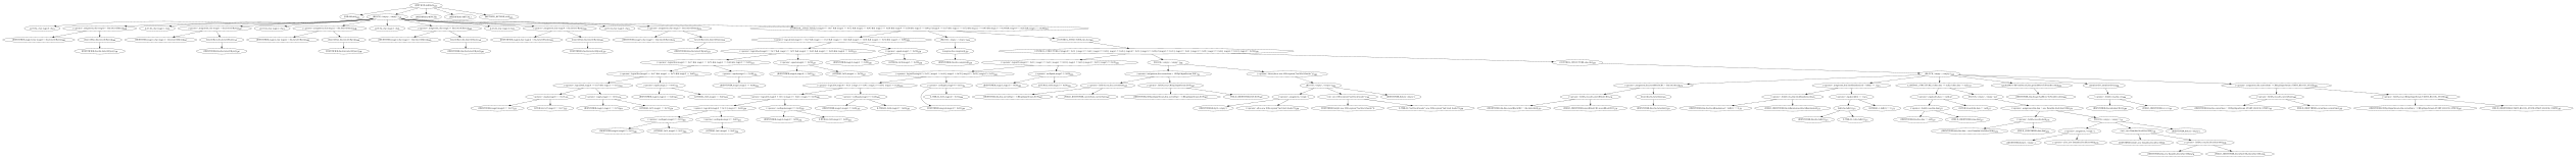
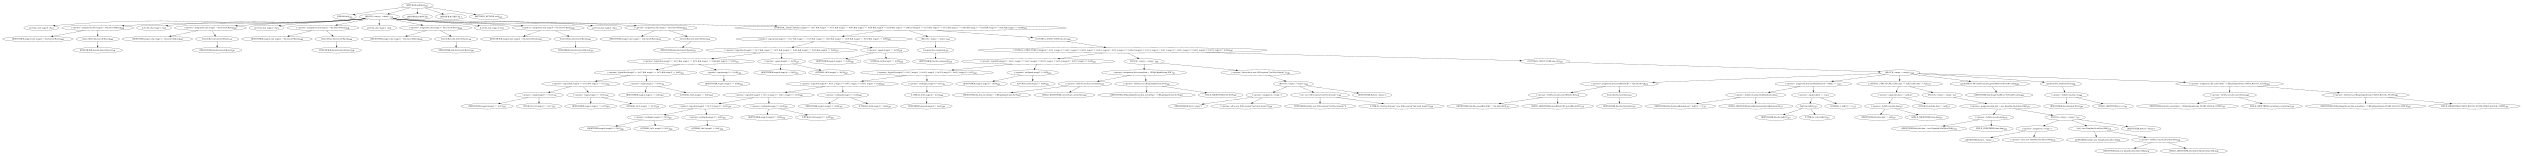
  digraph {
    fontname="Liberation Serif"
    node [fontname="Liberation Serif"]
    edge [fontname="Liberation Serif"]
    n1 [label=<(METHOD,initBlock)<SUB>245</SUB>>]
    n2 [label=<(PARAM,this)<SUB>245</SUB>>]
    n3 [label=<(BLOCK,&lt;empty&gt;,&lt;empty&gt;)<SUB>245</SUB>>]
    n4 [label=<(MODIFIER,PRIVATE)>]
    n5 [label=<(MODIFIER,VIRTUAL)>]
    n6 [label=<(METHOD_RETURN,void)<SUB>245</SUB>>]
    n7 [label=<(LOCAL,char magic0: char)>]
    n8 [label=<(&lt;operator&gt;.assignment,char magic0 = this.bsGetUByte())<SUB>246</SUB>>]
    n9 [label=<(LOCAL,char magic1: char)>]
    n10 [label=<(&lt;operator&gt;.assignment,char magic1 = this.bsGetUByte())<SUB>247</SUB>>]
    n11 [label=<(LOCAL,char magic2: char)>]
    n12 [label=<(&lt;operator&gt;.assignment,char magic2 = this.bsGetUByte())<SUB>248</SUB>>]
    n13 [label=<(LOCAL,char magic3: char)>]
    n14 [label=<(&lt;operator&gt;.assignment,char magic3 = this.bsGetUByte())<SUB>249</SUB>>]
    n15 [label=<(LOCAL,char magic4: char)>]
    n16 [label=<(&lt;operator&gt;.assignment,char magic4 = this.bsGetUByte())<SUB>250</SUB>>]
    n17 [label=<(LOCAL,char magic5: char)>]
    n18 [label=<(&lt;operator&gt;.assignment,char magic5 = this.bsGetUByte())<SUB>251</SUB>>]
    n19 [label=<(CONTROL_STRUCTURE,if (magic0 == 0x17 &amp;&amp; magic1 == 0x72 &amp;&amp; magic2 == 0x45 &amp;&amp; magic3 == 0x38 &amp;&amp; magic4 == 0x50 &amp;&amp; magic5 == 0x90),if (magic0 == 0x17 &amp;&amp; magic1 == 0x72 &amp;&amp; magic2 == 0x45 &amp;&amp; magic3 == 0x38 &amp;&amp; magic4 == 0x50 &amp;&amp; magic5 == 0x90))<SUB>253</SUB>>]
    n20 [label=<(IDENTIFIER,magic0,char magic0 = this.bsGetUByte())<SUB>246</SUB>>]
    n21 [label=<(bsGetUByte,this.bsGetUByte())<SUB>246</SUB>>]
    n22 [label=<(IDENTIFIER,magic1,char magic1 = this.bsGetUByte())<SUB>247</SUB>>]
    n23 [label=<(bsGetUByte,this.bsGetUByte())<SUB>247</SUB>>]
    n24 [label=<(IDENTIFIER,magic2,char magic2 = this.bsGetUByte())<SUB>248</SUB>>]
    n25 [label=<(bsGetUByte,this.bsGetUByte())<SUB>248</SUB>>]
    n26 [label=<(IDENTIFIER,magic3,char magic3 = this.bsGetUByte())<SUB>249</SUB>>]
    n27 [label=<(bsGetUByte,this.bsGetUByte())<SUB>249</SUB>>]
    n28 [label=<(IDENTIFIER,magic4,char magic4 = this.bsGetUByte())<SUB>250</SUB>>]
    n29 [label=<(bsGetUByte,this.bsGetUByte())<SUB>250</SUB>>]
    n30 [label=<(IDENTIFIER,magic5,char magic5 = this.bsGetUByte())<SUB>251</SUB>>]
    n31 [label=<(bsGetUByte,this.bsGetUByte())<SUB>251</SUB>>]
    n32 [label=<(&lt;operator&gt;.logicalAnd,magic0 == 0x17 &amp;&amp; magic1 == 0x72 &amp;&amp; magic2 == 0x45 &amp;&amp; magic3 == 0x38 &amp;&amp; magic4 == 0x50 &amp;&amp; magic5 == 0x90)<SUB>253</SUB>>]
    n33 [label=<(BLOCK,&lt;empty&gt;,&lt;empty&gt;)<SUB>258</SUB>>]
    n34 [label=<(CONTROL_STRUCTURE,else,else)<SUB>260</SUB>>]
    n35 [label=<(IDENTIFIER,this,this.bsGetUByte())<SUB>246</SUB>>]
    n36 [label=<(IDENTIFIER,this,this.bsGetUByte())<SUB>247</SUB>>]
    n37 [label=<(IDENTIFIER,this,this.bsGetUByte())<SUB>248</SUB>>]
    n38 [label=<(IDENTIFIER,this,this.bsGetUByte())<SUB>249</SUB>>]
    n39 [label=<(IDENTIFIER,this,this.bsGetUByte())<SUB>250</SUB>>]
    n40 [label=<(IDENTIFIER,this,this.bsGetUByte())<SUB>251</SUB>>]
    n41 [label=<(&lt;operator&gt;.logicalAnd,magic0 == 0x17 &amp;&amp; magic1 == 0x72 &amp;&amp; magic2 == 0x45 &amp;&amp; magic3 == 0x38 &amp;&amp; magic4 == 0x50)<SUB>253</SUB>>]
    n42 [label=<(&lt;operator&gt;.equals,magic5 == 0x90)<SUB>258</SUB>>]
    n43 [label=<(complete,this.complete())<SUB>259</SUB>>]
    n44 [label=<(CONTROL_STRUCTURE,if (magic0 != 0x31 || magic1 != 0x41 || magic2 != 0x59 || magic3 != 0x26 || magic4 != 0x53 || magic5 != 0x59),if (magic0 != 0x31 || magic1 != 0x41 || magic2 != 0x59 || magic3 != 0x26 || magic4 != 0x53 || magic5 != 0x59))<SUB>260</SUB>>]
    n45 [label=<(&lt;operator&gt;.logicalAnd,magic0 == 0x17 &amp;&amp; magic1 == 0x72 &amp;&amp; magic2 == 0x45 &amp;&amp; magic3 == 0x38)<SUB>253</SUB>>]
    n46 [label=<(&lt;operator&gt;.equals,magic4 == 0x50)<SUB>257</SUB>>]
    n47 [label=<(IDENTIFIER,magic5,magic5 == 0x90)<SUB>258</SUB>>]
    n48 [label=<(LITERAL,0x90,magic5 == 0x90)<SUB>258</SUB>>]
    n49 [label=<(&lt;operator&gt;.logicalAnd,magic0 == 0x17 &amp;&amp; magic1 == 0x72 &amp;&amp; magic2 == 0x45)<SUB>253</SUB>>]
    n50 [label=<(&lt;operator&gt;.equals,magic3 == 0x38)<SUB>256</SUB>>]
    n51 [label=<(IDENTIFIER,magic4,magic4 == 0x50)<SUB>257</SUB>>]
    n52 [label=<(LITERAL,0x50,magic4 == 0x50)<SUB>257</SUB>>]
    n53 [label=<(&lt;operator&gt;.logicalAnd,magic0 == 0x17 &amp;&amp; magic1 == 0x72)<SUB>253</SUB>>]
    n54 [label=<(&lt;operator&gt;.equals,magic2 == 0x45)<SUB>255</SUB>>]
    n55 [label=<(IDENTIFIER,magic3,magic3 == 0x38)<SUB>256</SUB>>]
    n56 [label=<(&lt;operator&gt;.equals,magic0 == 0x17)<SUB>253</SUB>>]
    n57 [label=<(&lt;operator&gt;.equals,magic1 == 0x72)<SUB>254</SUB>>]
    n58 [label=<(IDENTIFIER,magic2,magic2 == 0x45)<SUB>255</SUB>>]
    n59 [label=<(LITERAL,0x45,magic2 == 0x45)<SUB>255</SUB>>]
    n60 [label=<(IDENTIFIER,magic0,magic0 == 0x17)<SUB>253</SUB>>]
    n61 [label=<(LITERAL,0x17,magic0 == 0x17)<SUB>253</SUB>>]
    n62 [label=<(IDENTIFIER,magic1,magic1 == 0x72)<SUB>954</SUB>>]
    n63 [label=<(LITERAL,0x72,magic1 == 0x72)<SUB>254</SUB>>]
    n64 [label=<(IDENTIFIER,this,this.complete())<SUB>259</SUB>>]
    n65 [label=<(&lt;operator&gt;.logicalOr,magic0 != 0x31 || magic1 != 0x41 || magic2 != 0x59 || magic3 != 0x26 || magic4 != 0x53 || magic5 != 0x59)<SUB>260</SUB>>]
    n66 [label=<(BLOCK,&lt;empty&gt;,&lt;empty&gt;)<SUB>266</SUB>>]
    n67 [label=<(CONTROL_STRUCTURE,else,else)<SUB>269</SUB>>]
    n68 [label=<(&lt;operator&gt;.logicalOr,magic0 != 0x31 || magic1 != 0x41 || magic2 != 0x59 || magic3 != 0x26 || magic4 != 0x53)<SUB>260</SUB>>]
    n69 [label=<(&lt;operator&gt;.notEquals,magic5 != 0x59)<SUB>265</SUB>>]
    n70 [label=<(&lt;operator&gt;.assignment,this.currentState = CBZip2InputStream.EOF)<SUB>267</SUB>>]
    n71 [label=<(&lt;operator&gt;.throw,throw new IOException(&quot;bad block header&quot;);)<SUB>268</SUB>>]
    n72 [label=<(BLOCK,&lt;empty&gt;,&lt;empty&gt;)<SUB>269</SUB>>]
    n73 [label=<(&lt;operator&gt;.logicalOr,magic0 != 0x31 || magic1 != 0x41 || magic2 != 0x59 || magic3 != 0x26)<SUB>260</SUB>>]
    n74 [label=<(&lt;operator&gt;.notEquals,magic4 != 0x53)<SUB>264</SUB>>]
    n75 [label=<(IDENTIFIER,magic5,magic5 != 0x59)<SUB>265</SUB>>]
    n76 [label=<(LITERAL,0x59,magic5 != 0x59)<SUB>265</SUB>>]
    n77 [label=<(&lt;operator&gt;.logicalOr,magic0 != 0x31 || magic1 != 0x41 || magic2 != 0x59)<SUB>260</SUB>>]
    n78 [label=<(&lt;operator&gt;.notEquals,magic3 != 0x26)<SUB>263</SUB>>]
    n79 [label=<(IDENTIFIER,magic4,magic4 != 0x53)<SUB>264</SUB>>]
    n80 [label=<(LITERAL,0x53,magic4 != 0x53)<SUB>264</SUB>>]
    n81 [label=<(&lt;operator&gt;.logicalOr,magic0 != 0x31 || magic1 != 0x41)<SUB>260</SUB>>]
    n82 [label=<(&lt;operator&gt;.notEquals,magic2 != 0x59)<SUB>262</SUB>>]
    n83 [label=<(IDENTIFIER,magic3,magic3 != 0x26)<SUB>263</SUB>>]
    n84 [label=<(LITERAL,0x26,magic3 != 0x26)<SUB>263</SUB>>]
    n85 [label=<(&lt;operator&gt;.notEquals,magic0 != 0x31)<SUB>260</SUB>>]
    n86 [label=<(&lt;operator&gt;.notEquals,magic1 != 0x41)<SUB>261</SUB>>]
    n87 [label=<(IDENTIFIER,magic2,magic2 != 0x59)<SUB>262</SUB>>]
    n88 [label=<(LITERAL,0x59,magic2 != 0x59)<SUB>262</SUB>>]
    n89 [label=<(IDENTIFIER,magic0,magic0 != 0x31)<SUB>260</SUB>>]
    n90 [label=<(LITERAL,0x31,magic0 != 0x31)<SUB>260</SUB>>]
    n91 [label=<(LITERAL,0x41,magic1 != 0x41)<SUB>261</SUB>>]
    n92 [label=<(&lt;operator&gt;.fieldAccess,this.currentState)<SUB>267</SUB>>]
    n93 [label=<(&lt;operator&gt;.fieldAccess,CBZip2InputStream.EOF)<SUB>267</SUB>>]
    n94 [label=<(BLOCK,&lt;empty&gt;,&lt;empty&gt;)<SUB>268</SUB>>]
    n95 [label=<(IDENTIFIER,this,this.currentState = CBZip2InputStream.EOF)<SUB>267</SUB>>]
    n96 [label=<(FIELD_IDENTIFIER,currentState,currentState)<SUB>267</SUB>>]
    n97 [label=<(IDENTIFIER,CBZip2InputStream,this.currentState = CBZip2InputStream.EOF)<SUB>267</SUB>>]
    n98 [label=<(FIELD_IDENTIFIER,EOF,EOF)<SUB>267</SUB>>]
    n99 [label=<(&lt;operator&gt;.assignment,&lt;empty&gt;)>]
    n100 [label=<(&lt;init&gt;,new IOException(&quot;bad block header&quot;))<SUB>268</SUB>>]
    n101 [label=<(IDENTIFIER,$obj12,&lt;empty&gt;)>]
    n102 [label=<(IDENTIFIER,$obj12,&lt;empty&gt;)>]
    n103 [label=<(&lt;operator&gt;.alloc,new IOException(&quot;bad block header&quot;))<SUB>268</SUB>>]
    n104 [label=<(IDENTIFIER,$obj12,new IOException(&quot;bad block header&quot;))>]
    n105 [label=<(LITERAL,&quot;bad block header&quot;,new IOException(&quot;bad block header&quot;))<SUB>268</SUB>>]
    n106 [label=<(&lt;operator&gt;.assignment,this.storedBlockCRC = this.bsGetInt())<SUB>270</SUB>>]
    n107 [label=<(&lt;operator&gt;.assignment,this.blockRandomised = bsR(1) == 1)<SUB>271</SUB>>]
    n108 [label=<(CONTROL_STRUCTURE,if (this.data == null),if (this.data == null))<SUB>277</SUB>>]
    n109 [label=<(getAndMoveToFrontDecode,this.getAndMoveToFrontDecode())<SUB>282</SUB>>]
    n110 [label=<(initialiseCRC,initialiseCRC())<SUB>284</SUB>>]
    n111 [label=<(&lt;operator&gt;.assignment,this.currentState = CBZip2InputStream.START_BLOCK_STATE)<SUB>285</SUB>>]
    n112 [label=<(&lt;operator&gt;.fieldAccess,this.storedBlockCRC)<SUB>270</SUB>>]
    n113 [label=<(bsGetInt,this.bsGetInt())<SUB>270</SUB>>]
    n114 [label=<(&lt;operator&gt;.fieldAccess,this.blockRandomised)<SUB>271</SUB>>]
    n115 [label=<(&lt;operator&gt;.equals,bsR(1) == 1)<SUB>271</SUB>>]
    n116 [label=<(&lt;operator&gt;.equals,this.data == null)<SUB>277</SUB>>]
    n117 [label=<(BLOCK,&lt;empty&gt;,&lt;empty&gt;)<SUB>277</SUB>>]
    n118 [label=<(IDENTIFIER,this,this.getAndMoveToFrontDecode())<SUB>282</SUB>>]
    n119 [label=<(&lt;operator&gt;.fieldAccess,this.crc)<SUB>284</SUB>>]
    n120 [label=<(&lt;operator&gt;.fieldAccess,this.currentState)<SUB>285</SUB>>]
    n121 [label=<(&lt;operator&gt;.fieldAccess,CBZip2InputStream.START_BLOCK_STATE)<SUB>285</SUB>>]
    n122 [label=<(IDENTIFIER,this,this.storedBlockCRC = this.bsGetInt())<SUB>270</SUB>>]
    n123 [label=<(FIELD_IDENTIFIER,storedBlockCRC,storedBlockCRC)<SUB>270</SUB>>]
    n124 [label=<(IDENTIFIER,this,this.bsGetInt())<SUB>270</SUB>>]
    n125 [label=<(IDENTIFIER,this,this.blockRandomised = bsR(1) == 1)<SUB>271</SUB>>]
    n126 [label=<(FIELD_IDENTIFIER,blockRandomised,blockRandomised)<SUB>271</SUB>>]
    n127 [label=<(bsR,this.bsR(1))<SUB>271</SUB>>]
    n128 [label=<(LITERAL,1,bsR(1) == 1)<SUB>271</SUB>>]
    n129 [label=<(IDENTIFIER,this,this.bsR(1))<SUB>271</SUB>>]
    n130 [label=<(LITERAL,1,this.bsR(1))<SUB>271</SUB>>]
    n131 [label=<(&lt;operator&gt;.fieldAccess,this.data)<SUB>277</SUB>>]
    n132 [label=<(LITERAL,null,this.data == null)<SUB>277</SUB>>]
    n133 [label=<(&lt;operator&gt;.assignment,this.data = new Data(this.blockSize100k))<SUB>278</SUB>>]
    n134 [label=<(IDENTIFIER,this,this.data == null)<SUB>277</SUB>>]
    n135 [label=<(FIELD_IDENTIFIER,data,data)<SUB>277</SUB>>]
    n136 [label=<(&lt;operator&gt;.fieldAccess,this.data)<SUB>278</SUB>>]
    n137 [label=<(BLOCK,&lt;empty&gt;,&lt;empty&gt;)<SUB>278</SUB>>]
    n138 [label=<(IDENTIFIER,this,this.data = new Data(this.blockSize100k))<SUB>278</SUB>>]
    n139 [label=<(FIELD_IDENTIFIER,data,data)<SUB>278</SUB>>]
    n140 [label=<(&lt;operator&gt;.assignment,&lt;empty&gt;)>]
    n141 [label=<(&lt;init&gt;,new Data(this.blockSize100k))<SUB>278</SUB>>]
    n142 [label=<(IDENTIFIER,$obj13,&lt;empty&gt;)>]
    n143 [label=<(IDENTIFIER,$obj13,&lt;empty&gt;)>]
    n144 [label=<(&lt;operator&gt;.alloc,new Data(this.blockSize100k))<SUB>278</SUB>>]
    n145 [label=<(IDENTIFIER,$obj13,new Data(this.blockSize100k))>]
    n146 [label=<(&lt;operator&gt;.fieldAccess,this.blockSize100k)<SUB>218</SUB>>]
    n147 [label=<(IDENTIFIER,this,new Data(this.blockSize100k))<SUB>278</SUB>>]
    n148 [label=<(FIELD_IDENTIFIER,blockSize100k,blockSize100k)<SUB>278</SUB>>]
    n149 [label=<(IDENTIFIER,this,initialiseCRC())<SUB>284</SUB>>]
    n150 [label=<(FIELD_IDENTIFIER,crc,crc)<SUB>284</SUB>>]
    n151 [label=<(IDENTIFIER,this,this.currentState = CBZip2InputStream.START_BLOCK_STATE)<SUB>285</SUB>>]
    n152 [label=<(FIELD_IDENTIFIER,currentState,currentState)<SUB>285</SUB>>]
    n153 [label=<(IDENTIFIER,CBZip2InputStream,this.currentState = CBZip2InputStream.START_BLOCK_STATE)<SUB>285</SUB>>]
    n154 [label=<(FIELD_IDENTIFIER,START_BLOCK_STATE,START_BLOCK_STATE)<SUB>285</SUB>>]
    n1 -> n2
    n1 -> n3
    n1 -> n4
    n1 -> n5
    n1 -> n6
    n3 -> n7
    n3 -> n8
    n3 -> n9
    n3 -> n10
    n3 -> n11
    n3 -> n12
    n3 -> n13
    n3 -> n14
    n3 -> n15
    n3 -> n16
    n3 -> n17
    n3 -> n18
    n3 -> n19
    n8 -> n20
    n8 -> n21
    n10 -> n22
    n10 -> n23
    n12 -> n24
    n12 -> n25
    n14 -> n26
    n14 -> n27
    n16 -> n28
    n16 -> n29
    n18 -> n30
    n18 -> n31
    n19 -> n32
    n19 -> n33
    n19 -> n34
    n21 -> n35
    n23 -> n36
    n25 -> n37
    n27 -> n38
    n29 -> n39
    n31 -> n40
    n32 -> n41
    n32 -> n42
    n33 -> n43
    n34 -> n44
    n41 -> n45
    n41 -> n46
    n42 -> n47
    n42 -> n48
    n43 -> n64
    n44 -> n65
    n44 -> n66
    n44 -> n67
    n45 -> n49
    n45 -> n50
    n46 -> n51
    n46 -> n52
    n49 -> n53
    n49 -> n54
    n50 -> n55
    n53 -> n56
    n53 -> n57
    n54 -> n58
    n54 -> n59
    n56 -> n60
    n56 -> n61
    n57 -> n62
    n57 -> n63
    n65 -> n68
    n65 -> n69
    n66 -> n70
    n66 -> n71
    n67 -> n72
    n68 -> n73
    n68 -> n74
    n69 -> n75
    n69 -> n76
    n70 -> n92
    n70 -> n93
    n71 -> n94
    n72 -> n106
    n72 -> n107
    n72 -> n108
    n72 -> n109
    n72 -> n110
    n72 -> n111
    n73 -> n77
    n73 -> n78
-   n74 -> n79
+   n80 -> n79
    n74 -> n80
    n77 -> n81
    n77 -> n82
    n78 -> n83
    n78 -> n84
    n81 -> n85
    n81 -> n86
    n82 -> n87
    n82 -> n88
    n85 -> n89
    n85 -> n90
    n86 -> n91
    n92 -> n95
    n92 -> n96
    n93 -> n97
    n93 -> n98
    n94 -> n99
    n94 -> n100
    n94 -> n101
    n99 -> n102
    n99 -> n103
    n100 -> n104
    n100 -> n105
    n106 -> n112
    n106 -> n113
    n107 -> n114
    n107 -> n115
    n108 -> n116
    n108 -> n117
    n109 -> n118
    n110 -> n119
    n111 -> n120
    n111 -> n121
    n112 -> n122
    n112 -> n123
    n113 -> n124
    n114 -> n125
    n114 -> n126
    n115 -> n127
    n115 -> n128
    n116 -> n131
    n116 -> n132
    n117 -> n133
    n119 -> n149
    n119 -> n150
    n120 -> n151
    n120 -> n152
    n121 -> n153
    n121 -> n154
    n127 -> n129
    n127 -> n130
    n131 -> n134
    n131 -> n135
    n133 -> n136
    n133 -> n137
    n136 -> n138
    n136 -> n139
    n137 -> n140
    n137 -> n141
    n137 -> n142
    n140 -> n143
    n140 -> n144
    n141 -> n145
    n141 -> n146
    n146 -> n147
    n146 -> n148
  }
